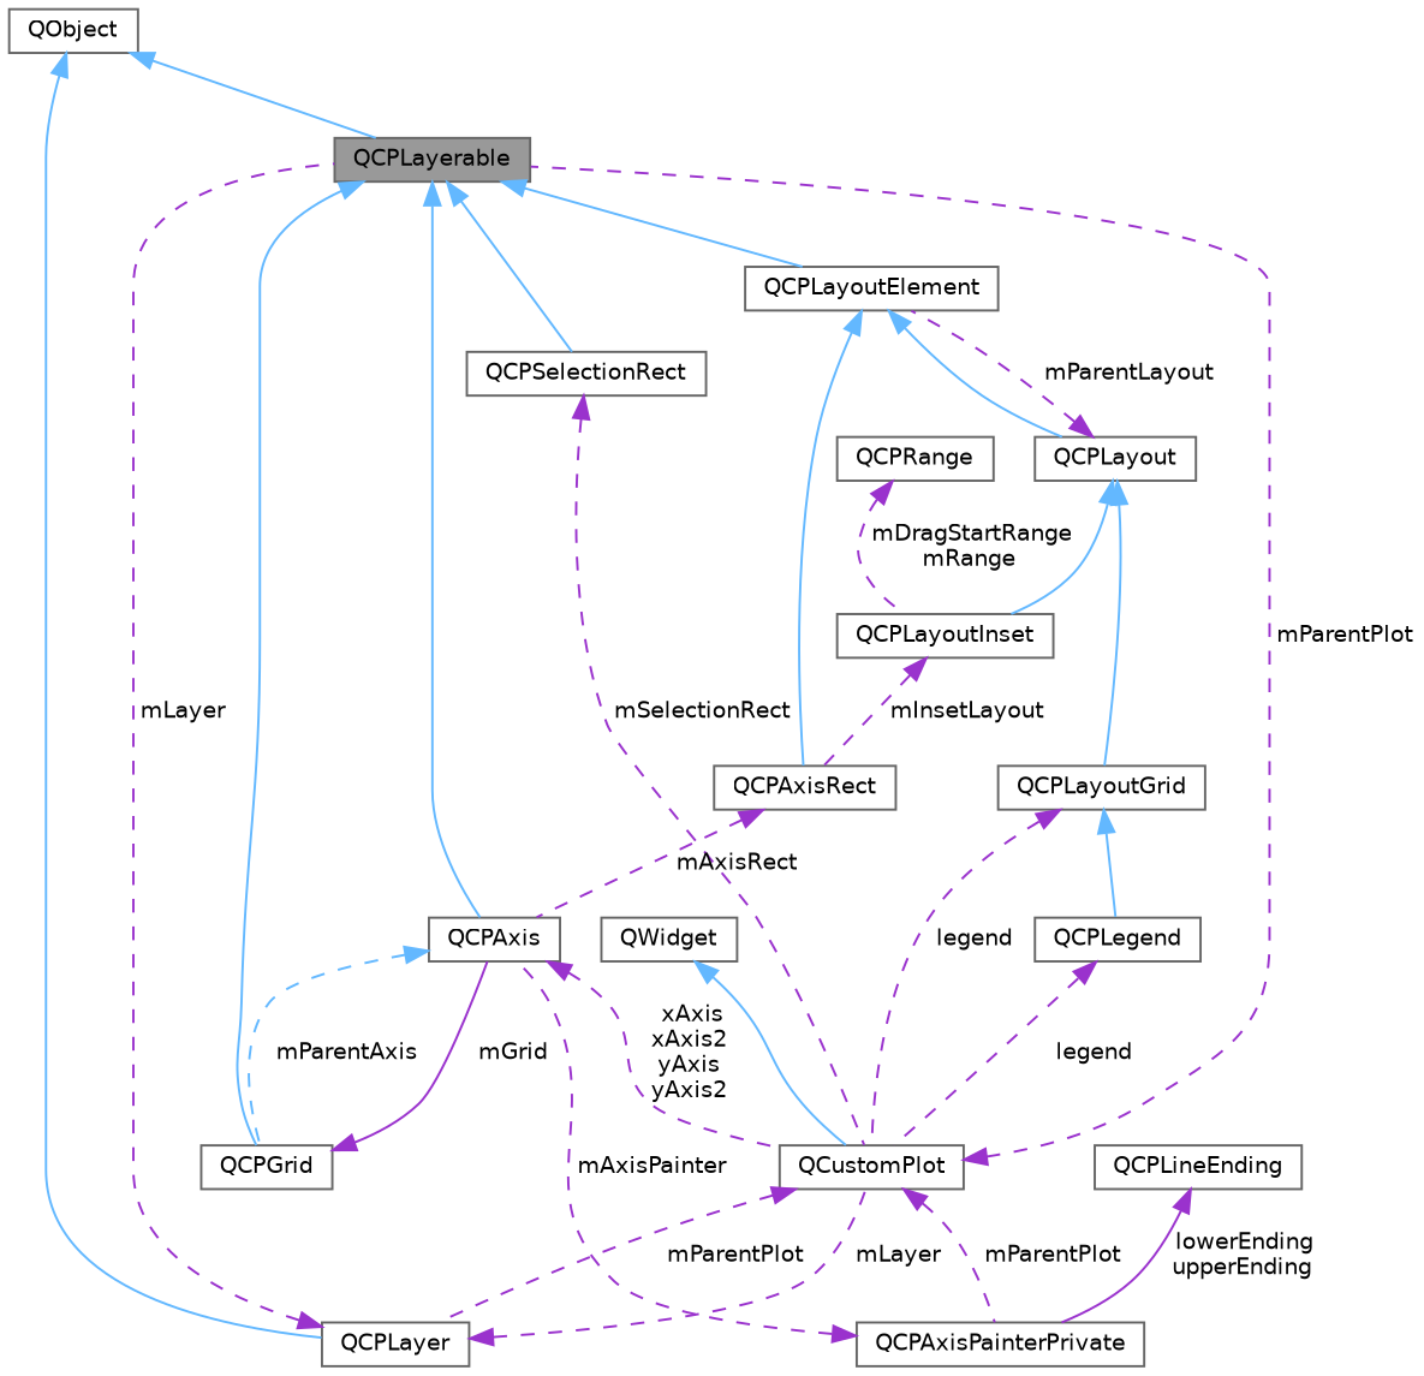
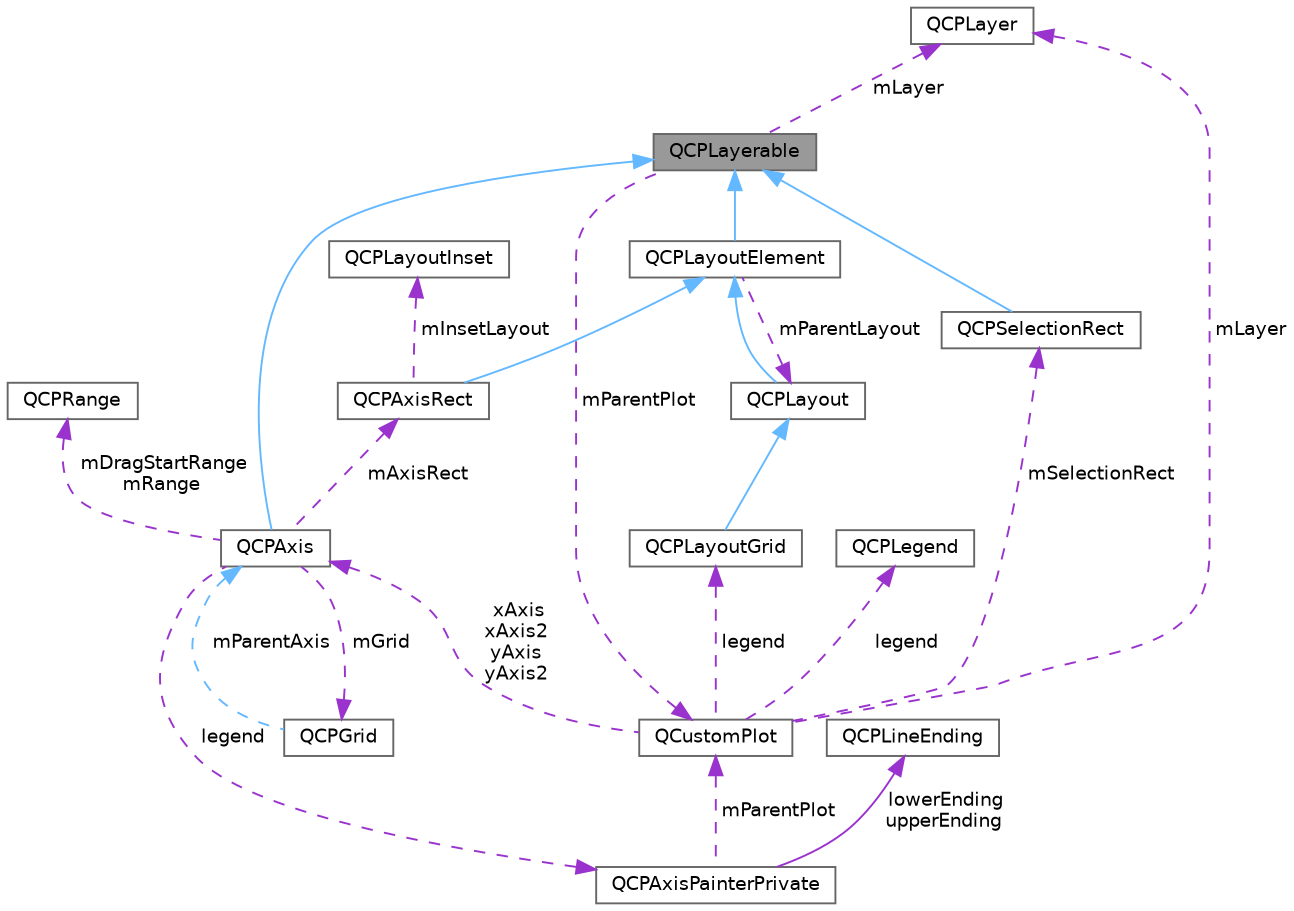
  digraph {
    node [color=gray40 fillcolor=white fontname=Helvetica fontsize=10 shape=box style=filled]
    edge [color=darkorchid3 dir=back fontname=Helvetica fontsize=10 labelfontname=Helvetica labelfontsize=10 style=dashed]
    n1 [fillcolor=grey60 fontcolor=black height=0.2 label=QCPLayerable width=0.4]
    n2 [height=0.2 label=QCPAxis width=0.4]
    n3 [height=0.2 label=QCPLayoutElement width=0.4]
    n4 [height=0.2 label=QCPGrid width=0.4]
    n5 [height=0.2 label=QCPSelectionRect width=0.4]
    n6 [height=0.2 label=QCustomPlot width=0.4]
    n7 [height=0.2 label=QCPAxisRect width=0.4]
    n8 [height=0.2 label=QCPLayout width=0.4]
-   n9 [height=0.2 label=QObject width=0.4]
    n10 [height=0.2 label=QCPLayer width=0.4]
    n11 [height=0.2 label=QCPAxisPainterPrivate width=0.4]
-   n12 [height=0.2 label=QWidget width=0.4]
    n13 [height=0.2 label=QCPLayoutInset width=0.4]
    n14 [height=0.2 label=QCPLayoutGrid width=0.4]
    n15 [height=0.2 label=QCPLegend width=0.4]
    n16 [height=0.2 label=QCPRange width=0.4]
    n17 [height=0.2 label=QCPLineEnding width=0.4]
    n1 -> n2 [color=steelblue1 style=solid]
    n1 -> n3 [color=steelblue1 style=solid]
-   n1 -> n4 [color=steelblue1 style=solid]
    n1 -> n5 [color=steelblue1 style=solid]
    n2 -> n4 [color=steelblue1 label=" mParentAxis"]
    n2 -> n6 [label=" xAxis\nxAxis2\nyAxis\nyAxis2"]
    n3 -> n7 [color=steelblue1 style=solid]
    n3 -> n8 [color=steelblue1 style=solid]
-   n4 -> n2 [label=" mGrid" style=solid]
+   n4 -> n2 [label=" mGrid"]
    n5 -> n6 [label=" mSelectionRect"]
    n6 -> n1 [label=" mParentPlot"]
-   n6 -> n10 [label=" mParentPlot"]
    n6 -> n11 [label=" mParentPlot"]
    n7 -> n2 [label=" mAxisRect"]
    n8 -> n3 [label=" mParentLayout"]
-   n8 -> n13 [color=steelblue1 style=solid]
    n8 -> n14 [color=steelblue1 style=solid]
-   n9 -> n1 [color=steelblue1 style=solid]
-   n9 -> n10 [color=steelblue1 style=solid]
    n10 -> n1 [label=" mLayer"]
    n10 -> n6 [label=" mLayer"]
-   n11 -> n2 [label=" mAxisPainter"]
-   n12 -> n6 [color=steelblue1 style=solid]
+   n11 -> n2 [label=" legend"]
    n13 -> n7 [label=" mInsetLayout"]
    n14 -> n6 [label=" legend"]
-   n14 -> n15 [color=steelblue1 style=solid]
    n15 -> n6 [label=" legend"]
-   n16 -> n13 [label=" mDragStartRange\nmRange"]
+   n16 -> n2 [label=" mDragStartRange\nmRange"]
    n17 -> n11 [label=" lowerEnding\nupperEnding" style=solid]
  }
